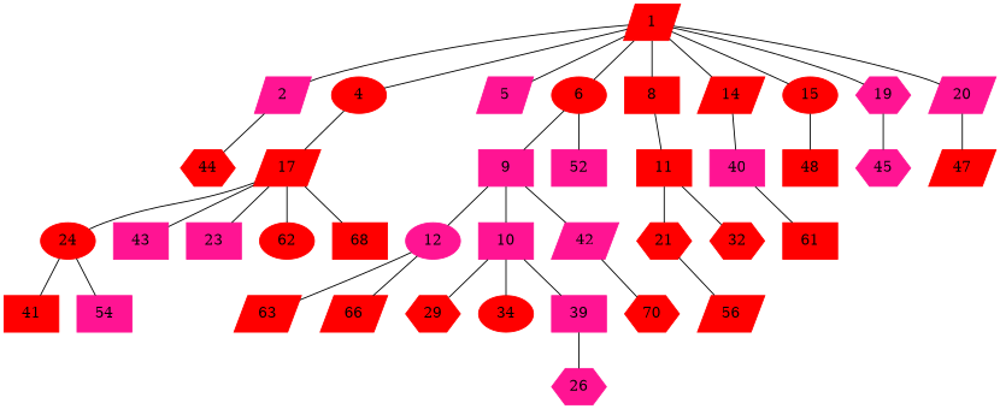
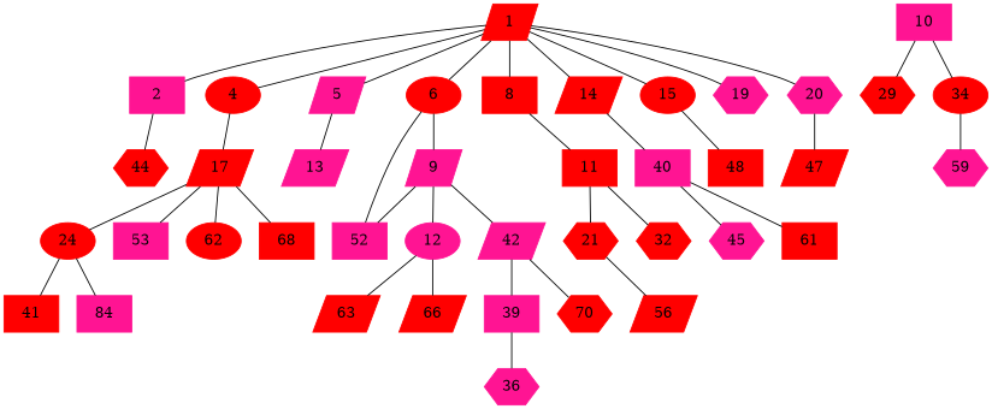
  graph {
    node [color=red shape=box style=filled]
    1 [shape=parallelogram super="+3"]
-   2 [color=deeppink shape=parallelogram super="+23"]
+   2 [color=deeppink super="+23"]
    4 [shape=ellipse]
    5 [color=deeppink shape=parallelogram super="+38"]
    6 [shape=ellipse super="+28"]
    8 [super="+58"]
    14 [shape=parallelogram super="+26"]
    15 [shape=ellipse super="+25"]
    19 [color=deeppink shape=hexagon super="+31"]
-   20 [color=deeppink shape=parallelogram super="+37"]
+   20 [color=deeppink shape=hexagon super="+37"]
    44 [shape=hexagon]
    17 [shape=parallelogram super="+22"]
-   9 [color=deeppink]
+   13 [color=deeppink shape=parallelogram super="+18"]
+   9 [color=deeppink shape=parallelogram]
    52 [color=deeppink super="+64"]
    11 [super="+27"]
    40 [color=deeppink super="+46"]
    48
    45 [color=deeppink shape=hexagon super="+51"]
    47 [shape=parallelogram super="+55"]
    24 [shape=ellipse super="+35"]
-   43 [color=deeppink super="+60"]
-   53 [color=deeppink label=23]
+   53 [color=deeppink]
    62 [shape=ellipse super="+67"]
    68
    12 [color=deeppink shape=ellipse super="+33"]
    63 [shape=parallelogram super="+65"]
    66 [shape=parallelogram]
    10 [color=deeppink super="+16"]
    42 [color=deeppink shape=parallelogram super="+57"]
    21 [shape=hexagon super="+30"]
    32 [shape=hexagon]
    29 [shape=hexagon]
    34 [shape=ellipse super="+49"]
    39 [color=deeppink super="+69"]
    70 [shape=hexagon]
-   36 [color=deeppink shape=hexagon label=26]
+   59 [color=deeppink shape=hexagon]
+   36 [color=deeppink shape=hexagon]
    56 [shape=parallelogram]
    61
    41
-   54 [color=deeppink]
+   54 [color=deeppink label=84]
    1 -- 2
    1 -- 4
    1 -- 5
    1 -- 6
    1 -- 8
    1 -- 14
    1 -- 15
    1 -- 19
    1 -- 20
    2 -- 44
    4 -- 17
+   5 -- 13
    6 -- 9
    6 -- 52
    8 -- 11
    14 -- 40
    15 -- 48
-   19 -- 45
+   40 -- 45
    20 -- 47
    17 -- 24
-   17 -- 43
    17 -- 53
    17 -- 62
    17 -- 68
    9 -- 12
-   9 -- 10
+   9 -- 52
    9 -- 42
    11 -- 21
    11 -- 32
    40 -- 61
    24 -- 41
    24 -- 54
    12 -- 63
    12 -- 66
    10 -- 29
    10 -- 34
-   10 -- 39
+   42 -- 39
    42 -- 70
    21 -- 56
+   34 -- 59
    39 -- 36
  }
